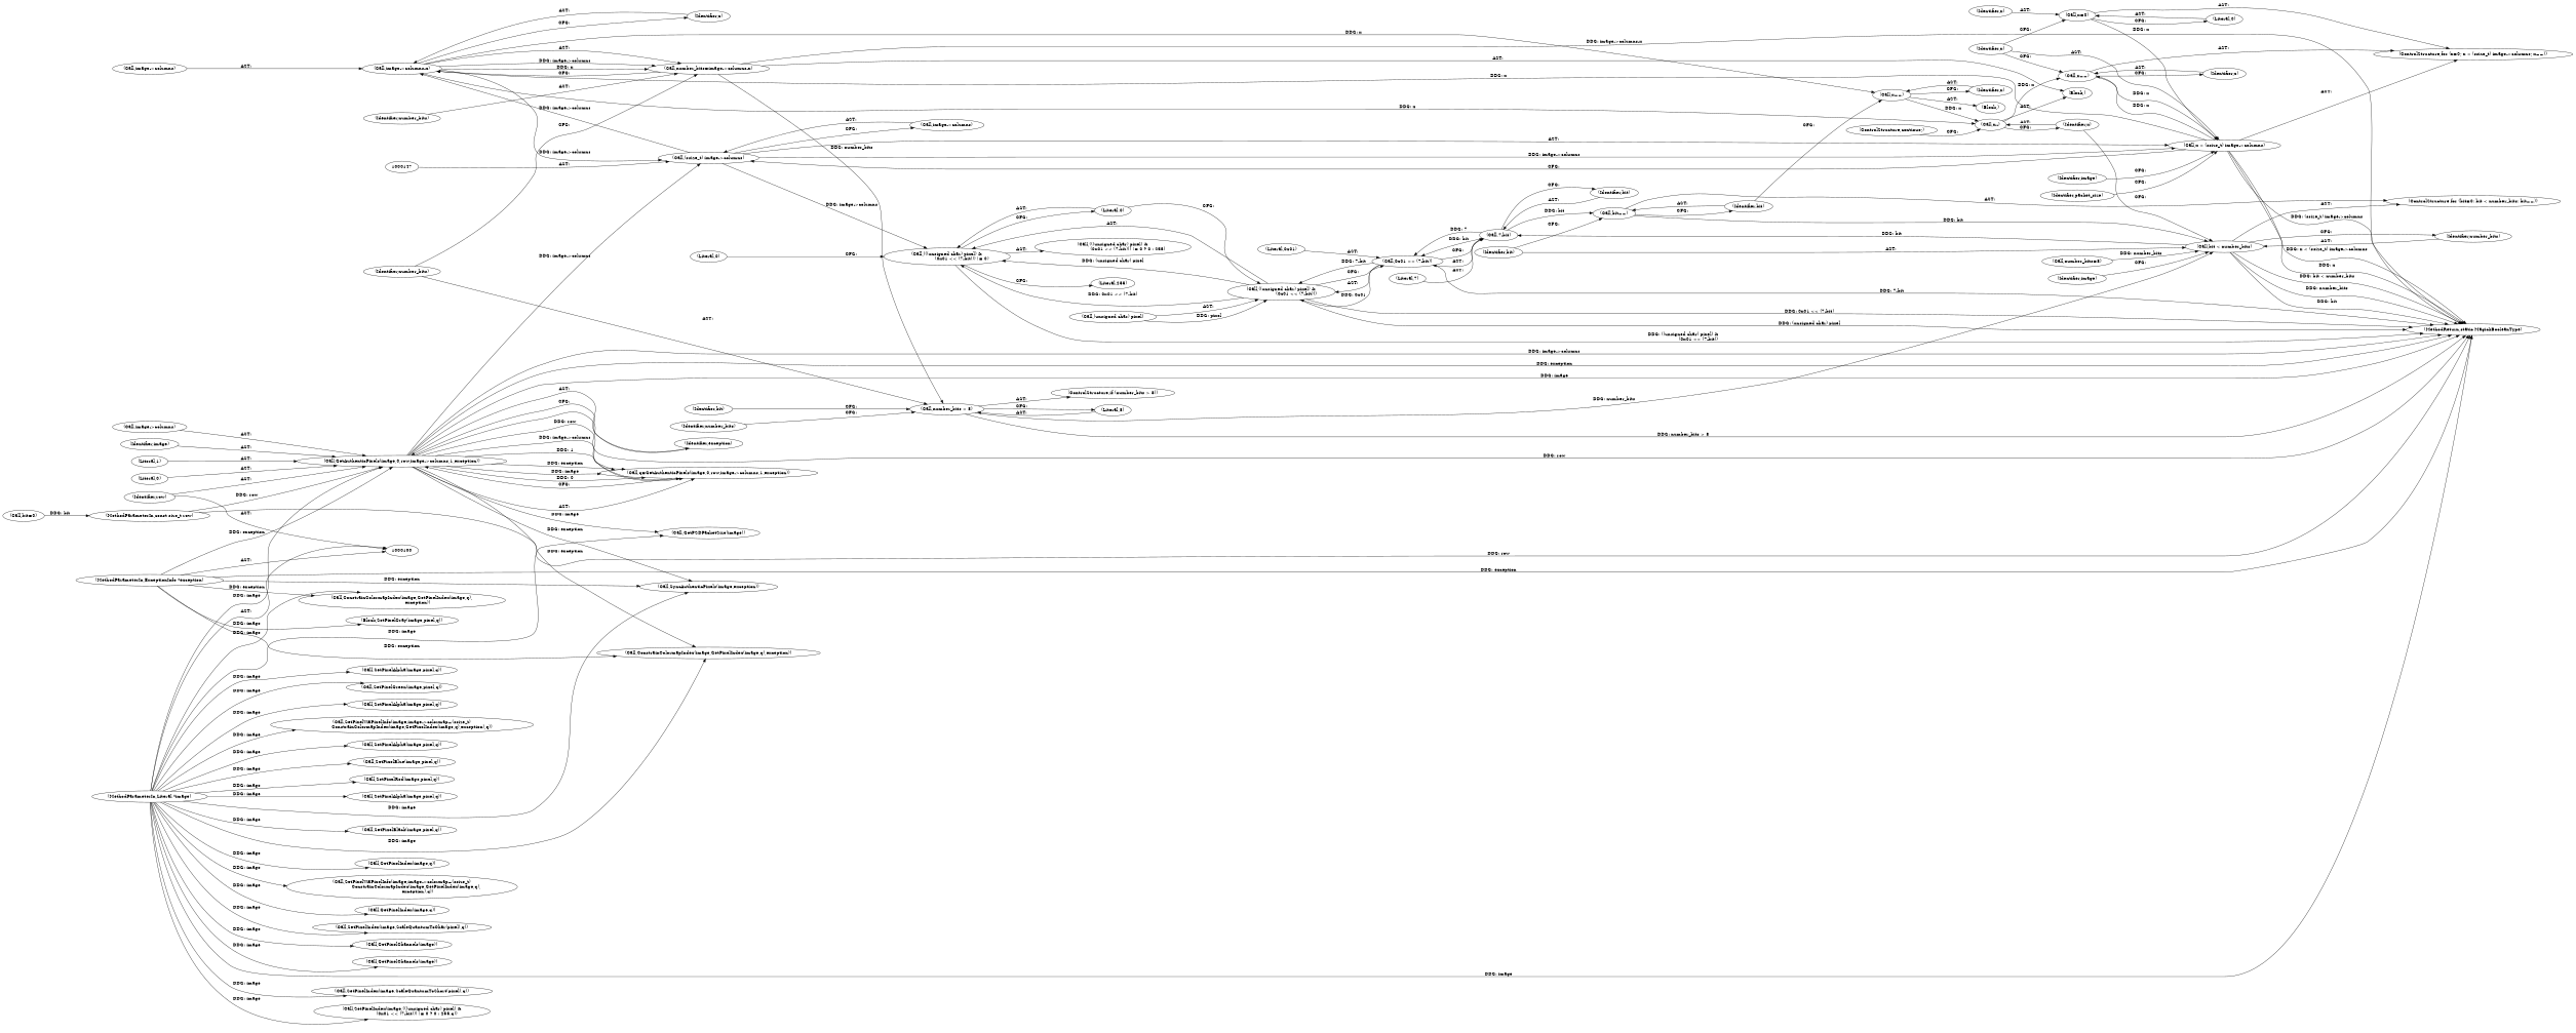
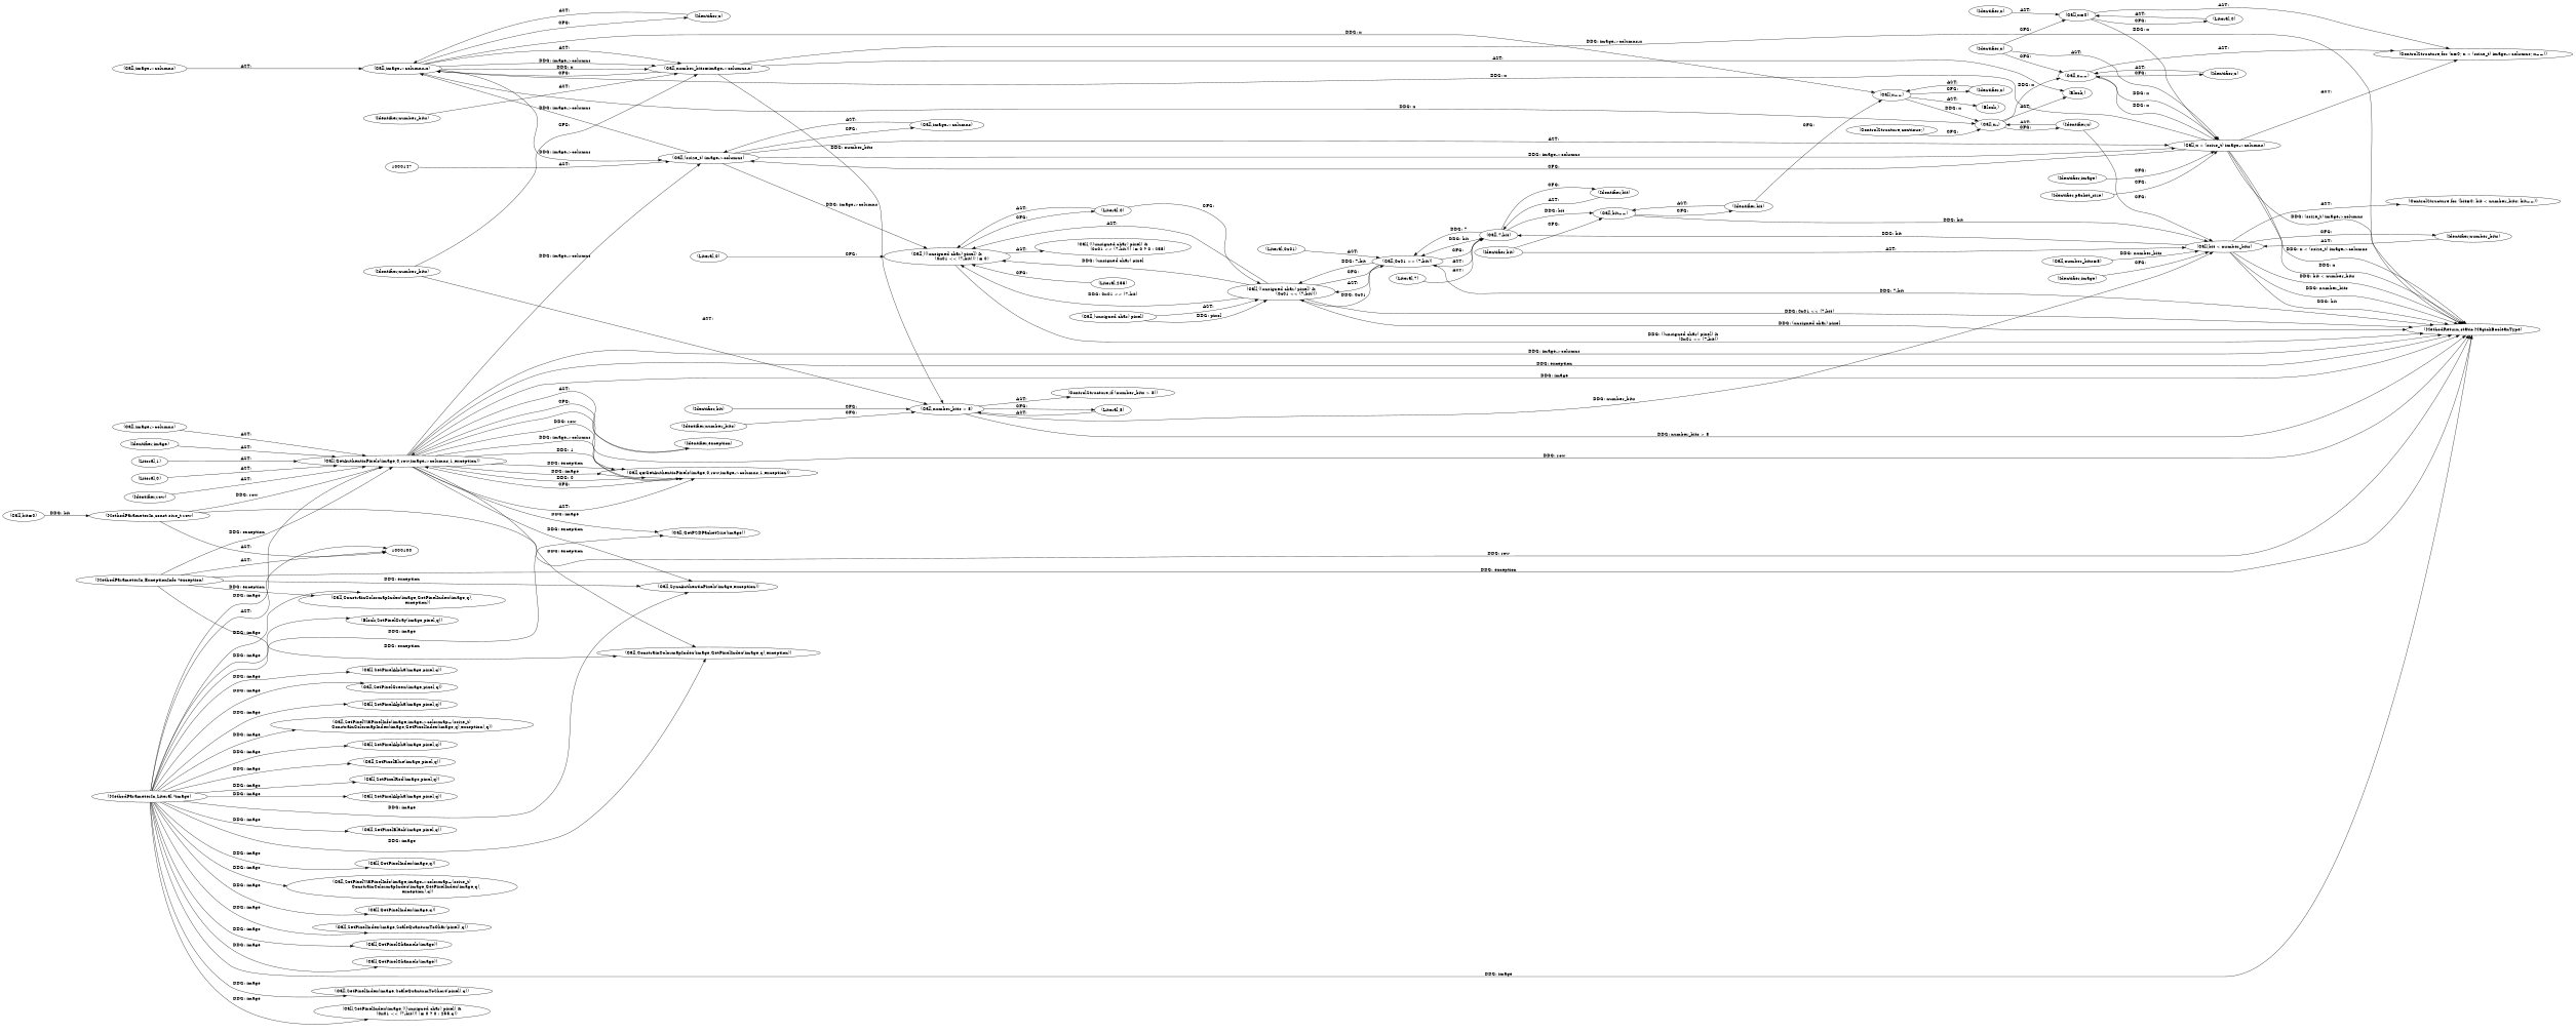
  digraph {
    rankdir=LR
    n1 [label="(Call,image->columns-x)"]
    n2 [label="(Call,(ssize_t) image->columns)"]
    n3 [label="(Call,x--)"]
    n4 [label="(Call,x++)"]
    n5 [label="(Call,number_bits=image->columns-x)"]
    n6 [label="(Identifier,x)"]
    n7 [label="(Call,x < (ssize_t) image->columns)"]
    n8 [label="(Call,image->columns)"]
    n9 [label="(Call,(((unsigned char) pixel) &\n                     (0x01 << (7-bit))) != 0)"]
    n10 [label="(Call,x++)"]
    n11 [label="(Block,)"]
    n12 [label="(Identifier,x)"]
    n13 [label="(Identifier,x)"]
    n14 [label="(Block,)"]
    n15 [label="(MethodReturn,static MagickBooleanType)"]
    n16 [label="(Call,number_bits > 8)"]
    n17 [label="(ControlStructure,for (x=0; x < (ssize_t) image->columns; x++))"]
    n18 [label="(Call,GetAuthenticPixels(image,0,row,image->columns,1,exception))"]
    n19 [label="(Identifier,exception)"]
    n20 [label="(Call,GetPSDPacketSize(image))"]
    n21 [label="(Call,q=GetAuthenticPixels(image,0,row,image->columns,1,exception))"]
    n22 [label="(Call,SyncAuthenticPixels(image,exception))"]
    n23 [label="(Call,ConstrainColormapIndex(image,GetPixelIndex(image,q),exception))"]
    n24 [label="(MethodParameterIn,Literal *image)"]
    n25 [label="(Call,SetPixelIndex(image,ScaleQuantumToShort(pixel),q))"]
    n26 [label="(Call,SetPixelIndex(image,(((unsigned char) pixel) &\n                     (0x01 << (7-bit))) != 0 ? 0 : 255,q))"]
    n27 [label="(Block,SetPixelGray(image,pixel,q))"]
    n28 [label="(Call,SetPixelAlpha(image,pixel,q))"]
    n29 [label="(Call,ConstrainColormapIndex(image,GetPixelIndex(image,q),\n                      exception))"]
    n30 [label="(Call,SetPixelGreen(image,pixel,q))"]
    n31 [label="(Call,SetPixelAlpha(image,pixel,q))"]
    n32 [label="(Call,SetPixelViaPixelInfo(image,image->colormap+(ssize_t)\n              ConstrainColormapIndex(image,GetPixelIndex(image,q),exception),q))"]
    n33 [label="(Call,SetPixelAlpha(image,pixel,q))"]
    n34 [label="(Call,SetPixelBlue(image,pixel,q))"]
    n35 [label="(Call,SetPixelRed(image,pixel,q))"]
    n36 [label="(Call,SetPixelAlpha(image,pixel,q))"]
    n37 [label="(Call,SetPixelBlack(image,pixel,q))"]
    n38 [label="(Call,GetPixelIndex(image,q))"]
    n39 [label="(Call,SetPixelViaPixelInfo(image,image->colormap+(ssize_t)\n                    ConstrainColormapIndex(image,GetPixelIndex(image,q),\n                      exception),q))"]
    n40 [label="(Call,GetPixelIndex(image,q))"]
    n41 [label="(Call,SetPixelIndex(image,ScaleQuantumToChar(pixel),q))"]
    n42 [label="(Call,GetPixelChannels(image))"]
    n43 [label="(Call,GetPixelChannels(image))"]
    1000100
    n45 [label="(MethodParameterIn,const size_t row)"]
    n46 [label="(MethodParameterIn,ExceptionInfo *exception)"]
    n47 [label="(Identifier,x)"]
    n48 [label="(Call,x=0)"]
    n49 [label="(Literal,0)"]
    n50 [label="(Call,bit < number_bits)"]
    n51 [label="(ControlStructure,if (number_bits > 8))"]
    n52 [label="(Literal,8)"]
    n53 [label="(Call,7-bit)"]
    n54 [label="(ControlStructure,for (bit=0; bit < number_bits; bit++))"]
    n55 [label="(Identifier,number_bits)"]
    n56 [label="(Call,bit++)"]
    n57 [label="(Call,0x01 << (7-bit))"]
    n58 [label="(Identifier,bit)"]
    n59 [label="(Identifier,bit)"]
    n60 [label="(Call,((unsigned char) pixel) &\n                     (0x01 << (7-bit)))"]
    n61 [label="(Call,(((unsigned char) pixel) &\n                     (0x01 << (7-bit))) != 0 ? 0 : 255)"]
    n62 [label="(Literal,0)"]
    n63 [label="(Call,number_bits=8)"]
    n64 [label="(Identifier,bit)"]
    n65 [label="(Call,bit=0)"]
    n66 [label="(Identifier,number_bits)"]
    n67 [label="(Call,image->columns)"]
    n68 [label="(Literal,0x01)"]
    n69 [label="(Identifier,image)"]
    n70 [label="(Call,(unsigned char) pixel)"]
    n71 [label="(Identifier,image)"]
    n72 [label="(Identifier,number_bits)"]
    n73 [label="(Literal,0)"]
    n74 [label="(Identifier,x)"]
    n75 [label="(Literal,255)"]
    n76 [label="(Identifier,bit)"]
    n77 [label="(Literal,1)"]
    n78 [label="(Literal,0)"]
    n79 [label="(Identifier,row)"]
    n80 [label="(Identifier,number_bits)"]
    n81 [label="(Literal,7)"]
    n82 [label="(Identifier,packet_size)"]
    n83 [label="(Call,image->columns)"]
    n84 [label="(Identifier,x)"]
    n85 [label="(ControlStructure,continue;)"]
    n86 [label="(Identifier,image)"]
    1000147
    n1 -> n2 [label="DDG: image->columns"]
    n1 -> n3 [label="DDG: x"]
    n1 -> n4 [label="DDG: x"]
    n1 -> n5 [label="AST: "]
    n1 -> n5 [label="DDG: image->columns"]
    n1 -> n5 [label="DDG: x"]
    n1 -> n6 [label="CFG: "]
    n2 -> n1 [label="DDG: image->columns"]
    n2 -> n7 [label="AST: "]
    n2 -> n7 [label="DDG: image->columns"]
    n2 -> n8 [label="CFG: "]
    n2 -> n9 [label="DDG: image->columns"]
    n3 -> n10 [label="DDG: x"]
    n3 -> n11 [label="AST: "]
    n3 -> n12 [label="CFG: "]
    n4 -> n3 [label="DDG: x"]
    n4 -> n13 [label="CFG: "]
    n4 -> n14 [label="AST: "]
    n5 -> n1 [label="CFG: "]
    n5 -> n11 [label="AST: "]
    n5 -> n15 [label="DDG: image->columns-x"]
    n5 -> n16 [label="DDG: number_bits"]
    n6 -> n1 [label="AST: "]
    n7 -> n1 [label="DDG: x"]
    n7 -> n2 [label="CFG: "]
    n7 -> n10 [label="DDG: x"]
    n7 -> n15 [label="DDG: x < (ssize_t) image->columns"]
    n7 -> n15 [label="DDG: x"]
    n7 -> n15 [label="DDG: (ssize_t) image->columns"]
    n7 -> n17 [label="AST: "]
    n8 -> n2 [label="AST: "]
    n9 -> n15 [label="DDG: ((unsigned char) pixel) &\n                     (0x01 << (7-bit))"]
    n9 -> n61 [label="AST: "]
    n9 -> n62 [label="CFG: "]
    n10 -> n7 [label="DDG: x"]
    n10 -> n17 [label="AST: "]
    n10 -> n47 [label="CFG: "]
    n12 -> n3 [label="AST: "]
    n12 -> n50 [label="CFG: "]
    n13 -> n4 [label="AST: "]
    n16 -> n15 [label="DDG: number_bits > 8"]
    n16 -> n50 [label="DDG: number_bits"]
    n16 -> n51 [label="AST: "]
    n16 -> n52 [label="CFG: "]
    n18 -> n2 [label="DDG: image->columns"]
    n18 -> n15 [label="DDG: image->columns"]
    n18 -> n15 [label="DDG: exception"]
    n18 -> n15 [label="DDG: image"]
    n18 -> n15 [label="DDG: row"]
    n18 -> n19 [label="CFG: "]
    n18 -> n20 [label="DDG: image"]
    n18 -> n21 [label="AST: "]
    n18 -> n21 [label="DDG: row"]
    n18 -> n21 [label="DDG: image->columns"]
    n18 -> n21 [label="DDG: 1"]
    n18 -> n21 [label="DDG: exception"]
    n18 -> n21 [label="DDG: image"]
    n18 -> n21 [label="DDG: 0"]
    n18 -> n22 [label="DDG: exception"]
    n18 -> n23 [label="DDG: exception"]
    n19 -> n18 [label="AST: "]
    n21 -> n18 [label="CFG: "]
    n24 -> n15 [label="DDG: image"]
    n24 -> n18 [label="DDG: image"]
    n24 -> n20 [label="DDG: image"]
    n24 -> n22 [label="DDG: image"]
    n24 -> n23 [label="DDG: image"]
    n24 -> n25 [label="DDG: image"]
    n24 -> n26 [label="DDG: image"]
-   n46 -> n27 [label="DDG: image"]
+   n24 -> n27 [label="DDG: image"]
    n24 -> n28 [label="DDG: image"]
    n24 -> n29 [label="DDG: image"]
    n24 -> n30 [label="DDG: image"]
    n24 -> n31 [label="DDG: image"]
    n24 -> n32 [label="DDG: image"]
    n24 -> n33 [label="DDG: image"]
    n24 -> n34 [label="DDG: image"]
    n24 -> n35 [label="DDG: image"]
    n24 -> n36 [label="DDG: image"]
    n24 -> n37 [label="DDG: image"]
    n24 -> n38 [label="DDG: image"]
    n24 -> n39 [label="DDG: image"]
    n24 -> n40 [label="DDG: image"]
    n24 -> n41 [label="DDG: image"]
    n24 -> n42 [label="DDG: image"]
    n24 -> n43 [label="DDG: image"]
    n24 -> 1000100 [label="AST: "]
    n45 -> n15 [label="DDG: row"]
    n45 -> n18 [label="DDG: row"]
-   n79 -> 1000100 [label="AST: "]
+   n45 -> 1000100 [label="AST: "]
    n46 -> n15 [label="DDG: exception"]
    n46 -> n18 [label="DDG: exception"]
    n46 -> n22 [label="DDG: exception"]
    n46 -> n23 [label="DDG: exception"]
    n46 -> n29 [label="DDG: exception"]
    n46 -> 1000100 [label="AST: "]
    n47 -> n10 [label="AST: "]
    n48 -> n7 [label="DDG: x"]
    n48 -> n17 [label="AST: "]
    n48 -> n49 [label="CFG: "]
    n49 -> n48 [label="AST: "]
    n50 -> n15 [label="DDG: number_bits"]
    n50 -> n15 [label="DDG: bit"]
    n50 -> n15 [label="DDG: bit < number_bits"]
    n50 -> n53 [label="DDG: bit"]
    n50 -> n54 [label="AST: "]
    n50 -> n55 [label="CFG: "]
    n52 -> n16 [label="AST: "]
    n53 -> n56 [label="DDG: bit"]
    n53 -> n57 [label="AST: "]
    n53 -> n57 [label="DDG: 7"]
    n53 -> n57 [label="DDG: bit"]
    n53 -> n58 [label="CFG: "]
    n55 -> n50 [label="AST: "]
    n56 -> n50 [label="DDG: bit"]
-   n56 -> n54 [label="AST: "]
    n56 -> n59 [label="CFG: "]
    n57 -> n15 [label="DDG: 7-bit"]
    n57 -> n53 [label="CFG: "]
    n57 -> n60 [label="AST: "]
    n57 -> n60 [label="DDG: 0x01"]
    n57 -> n60 [label="DDG: 7-bit"]
    n58 -> n53 [label="AST: "]
    n59 -> n4 [label="CFG: "]
    n59 -> n56 [label="AST: "]
    n60 -> n9 [label="AST: "]
    n60 -> n9 [label="DDG: (unsigned char) pixel"]
    n60 -> n9 [label="DDG: 0x01 << (7-bit)"]
    n60 -> n15 [label="DDG: 0x01 << (7-bit)"]
    n60 -> n15 [label="DDG: (unsigned char) pixel"]
    n60 -> n57 [label="CFG: "]
    n62 -> n9 [label="AST: "]
    n62 -> n60 [label="CFG: "]
    n63 -> n50 [label="DDG: number_bits"]
    n64 -> n50 [label="AST: "]
    n64 -> n56 [label="CFG: "]
    n65 -> n45 [label="DDG: bit"]
    n66 -> n16 [label="CFG: "]
    n67 -> n18 [label="AST: "]
    n68 -> n57 [label="AST: "]
    n69 -> n18 [label="AST: "]
    n70 -> n60 [label="AST: "]
    n70 -> n60 [label="DDG: pixel"]
    n71 -> n7 [label="CFG: "]
    n72 -> n5 [label="AST: "]
    n73 -> n9 [label="CFG: "]
    n74 -> n48 [label="AST: "]
-   n9 -> n75 [label="CFG: "]
+   n75 -> n9 [label="CFG: "]
    n76 -> n16 [label="CFG: "]
    n77 -> n18 [label="AST: "]
    n78 -> n18 [label="AST: "]
    n79 -> n18 [label="AST: "]
    n80 -> n5 [label="CFG: "]
    n80 -> n16 [label="AST: "]
    n81 -> n53 [label="AST: "]
    n82 -> n7 [label="CFG: "]
    n83 -> n1 [label="AST: "]
    n84 -> n7 [label="AST: "]
    n84 -> n10 [label="CFG: "]
    n84 -> n48 [label="CFG: "]
    n85 -> n3 [label="CFG: "]
    n86 -> n50 [label="CFG: "]
    1000147 -> n2 [label="AST: "]
  }
